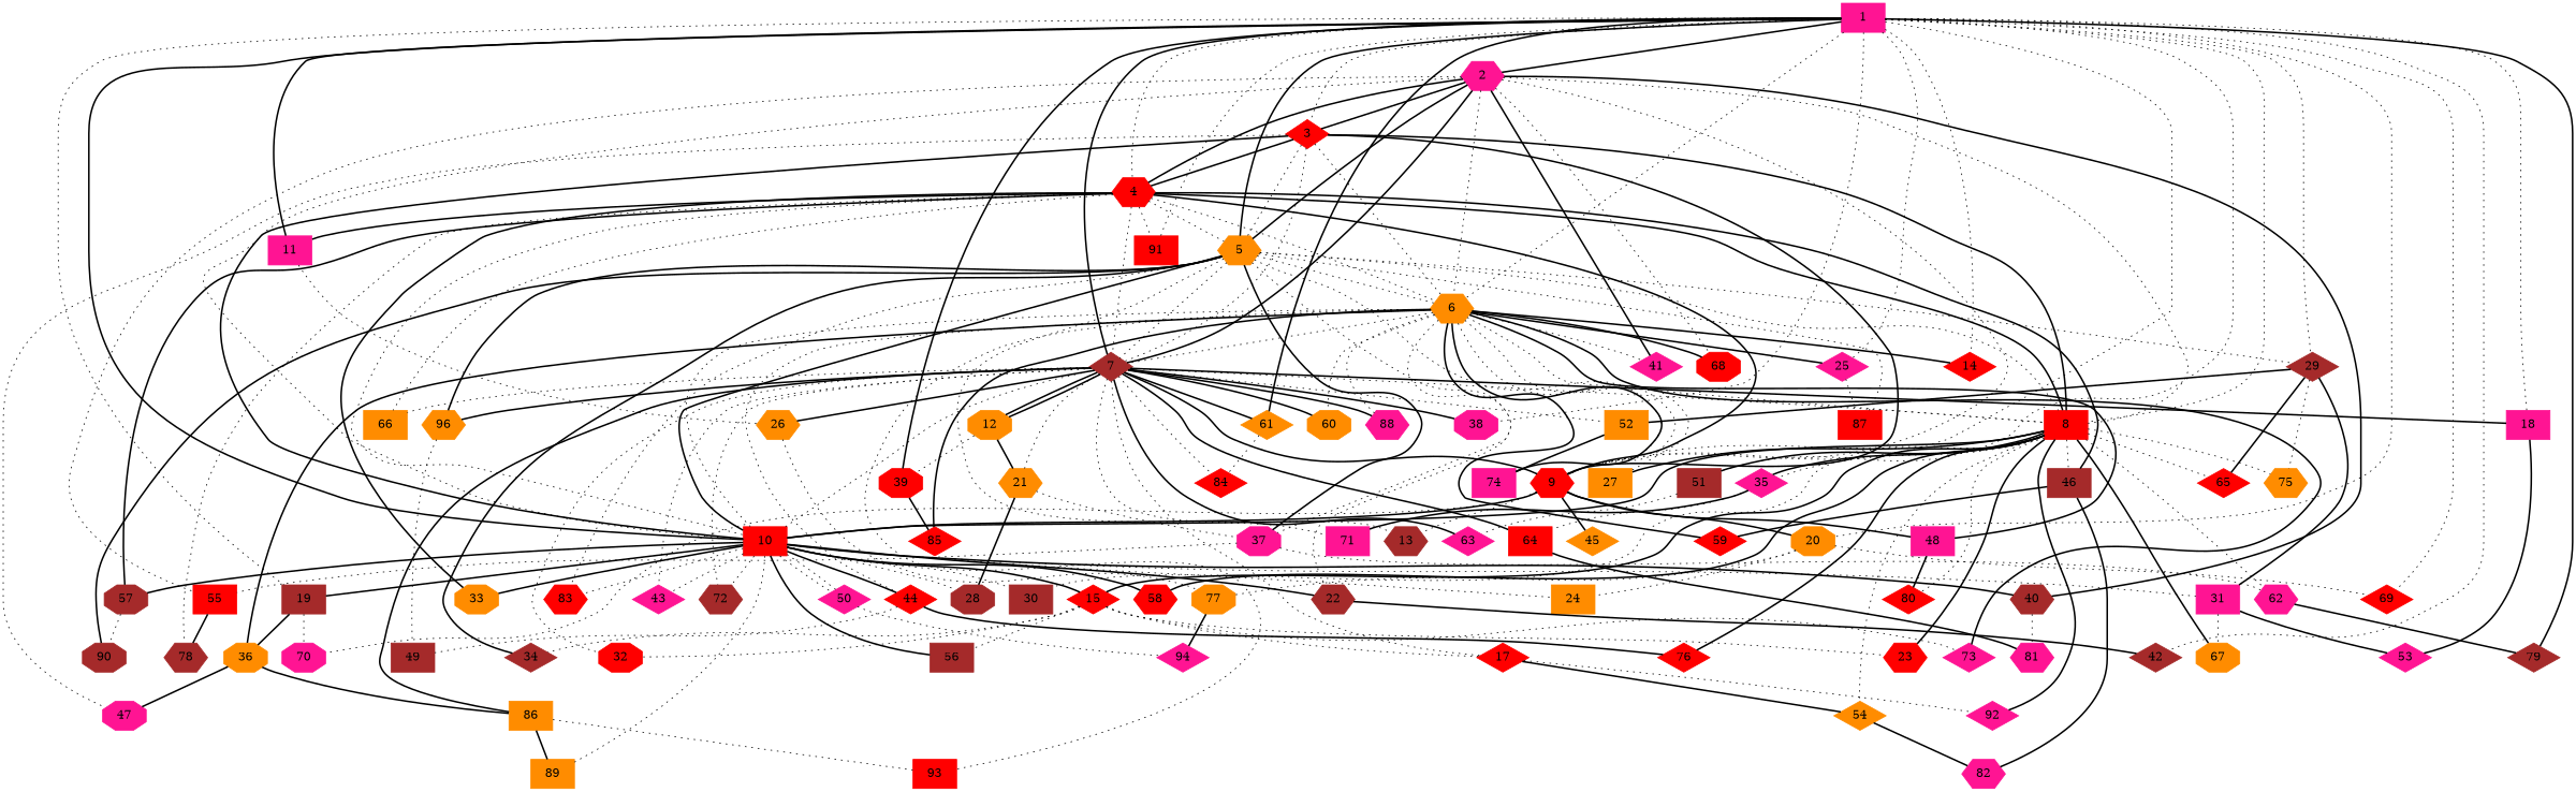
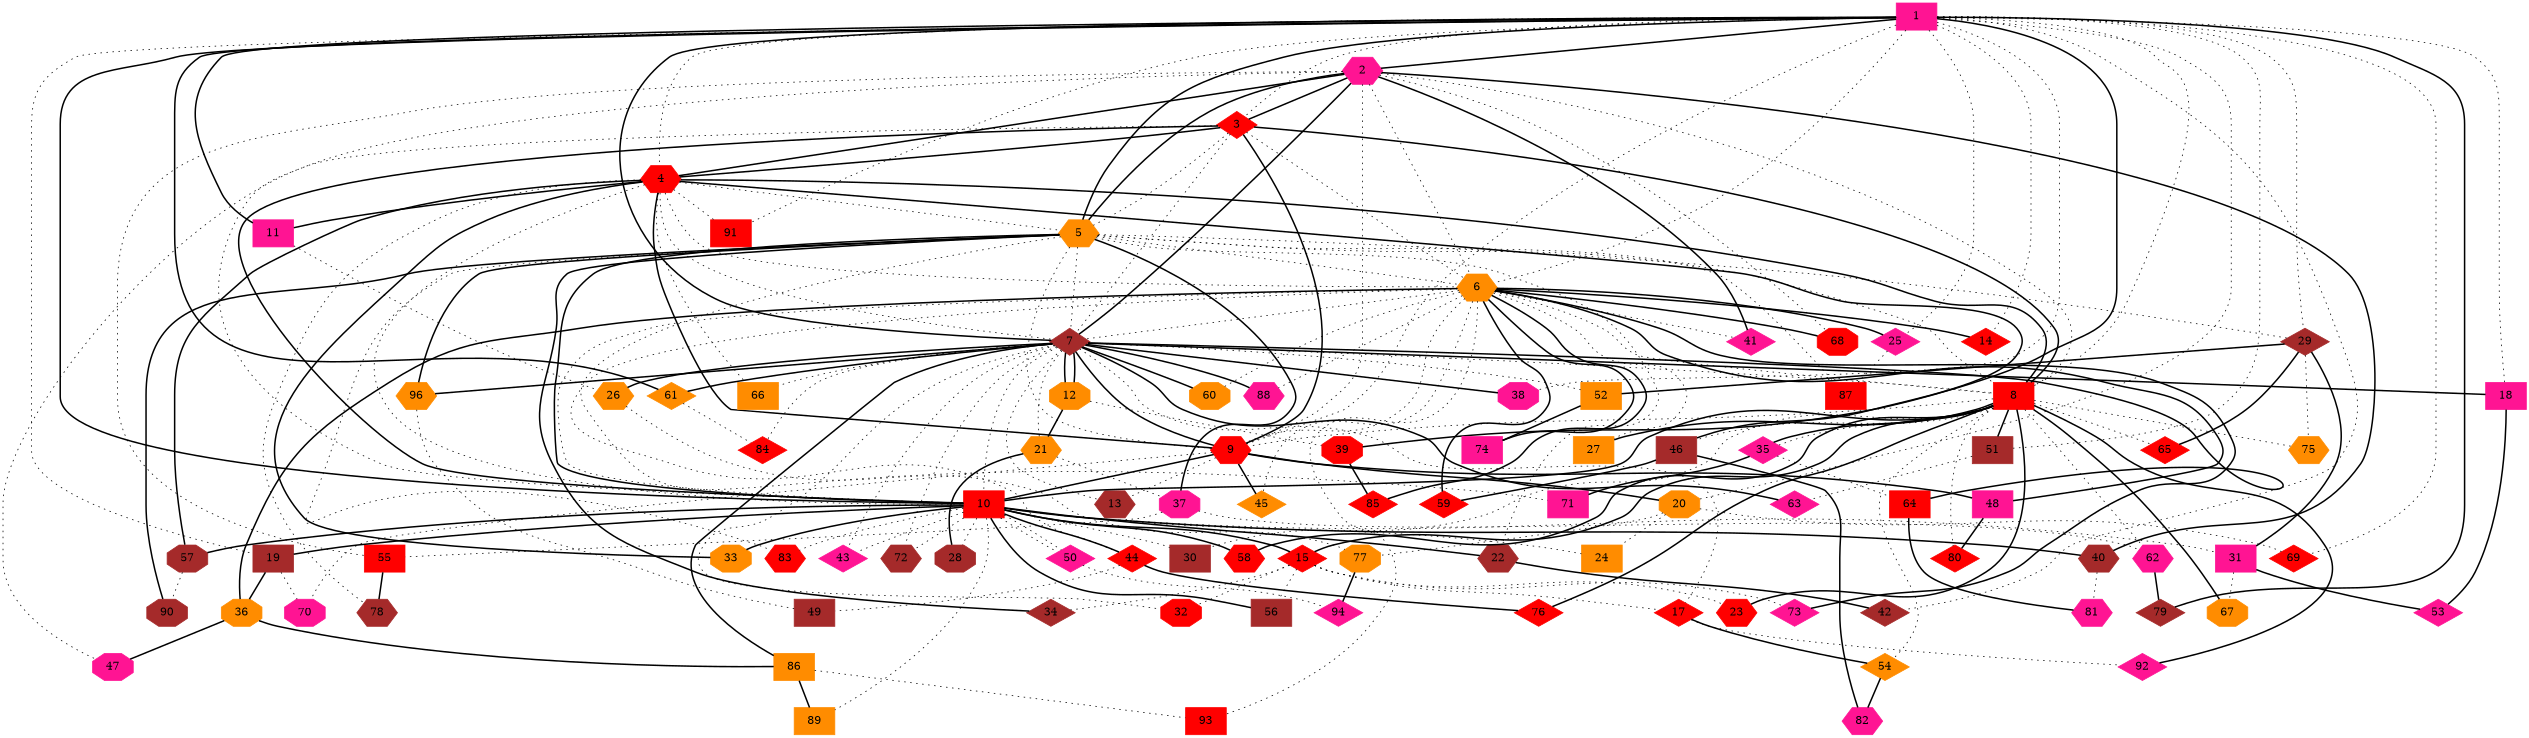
  graph {
    node [color=red shape=diamond style=filled]
    edge [style=dotted]
    1 [color=deeppink shape=box]
    2 [color=deeppink shape=hexagon]
    3
    4 [shape=hexagon]
    5 [color=darkorange shape=hexagon]
    6 [color=darkorange shape=hexagon]
    7 [color=brown]
    8 [shape=box]
    9 [shape=hexagon]
    10 [shape=box]
    11 [color=deeppink shape=box]
    14
    18 [color=deeppink shape=box]
    19 [color=brown shape=box]
    20 [color=darkorange shape=octagon]
    25 [color=deeppink]
    29 [color=brown]
    38 [color=deeppink shape=octagon]
    39 [shape=octagon]
    42 [color=brown]
    51 [color=brown shape=box]
    61 [color=darkorange]
    69
    79 [color=brown]
    91 [shape=box]
    40 [color=brown shape=hexagon]
    41 [color=deeppink]
    55 [shape=box]
    68 [shape=octagon]
    47 [color=deeppink shape=octagon]
    33 [color=darkorange shape=octagon]
    46 [color=brown shape=box]
    57 [color=brown shape=octagon]
    66 [color=darkorange shape=box]
    78 [color=brown shape=hexagon]
    n36 [color=darkorange label=96 shape=hexagon]
    22 [color=brown shape=hexagon]
    34 [color=brown]
    37 [color=deeppink shape=octagon]
    71 [color=deeppink shape=box]
    83 [shape=hexagon]
    87 [shape=box]
    90 [color=brown shape=octagon]
    27 [color=darkorange shape=box]
    36 [color=darkorange shape=octagon]
    44
    45 [color=darkorange]
    48 [color=deeppink shape=box]
    59
    60 [color=darkorange shape=octagon]
    73 [color=deeppink]
    74 [color=deeppink shape=box]
    85
    88 [color=deeppink shape=hexagon]
    93 [shape=box]
    21 [color=darkorange shape=hexagon]
    12 [color=darkorange shape=octagon]
    13 [color=brown shape=hexagon]
    17
    26 [color=darkorange shape=hexagon]
    32 [shape=octagon]
    43 [color=deeppink]
    52 [color=darkorange shape=box]
    63 [color=deeppink]
    64 [shape=box]
    72 [color=brown shape=hexagon]
    84
    86 [color=darkorange shape=box]
    15
    23 [shape=hexagon]
    30 [color=brown shape=box]
    35 [color=deeppink]
    54 [color=darkorange]
    58 [shape=hexagon]
    62 [color=deeppink shape=hexagon]
    65
    67 [color=darkorange shape=octagon]
    75 [color=darkorange shape=hexagon]
    76
    80
    92 [color=deeppink]
    70 [color=deeppink shape=octagon]
    24 [color=darkorange shape=box]
    28 [color=brown shape=octagon]
    31 [color=deeppink shape=box]
    50 [color=deeppink]
    56 [color=brown shape=box]
    89 [color=darkorange shape=box]
    53 [color=deeppink]
    77 [color=darkorange shape=octagon]
    81 [color=deeppink shape=hexagon]
    82 [color=deeppink shape=hexagon]
    49 [color=brown shape=box]
    94 [color=deeppink]
    1 -- 2 [style=bold]
    1 -- 3
    1 -- 4
    1 -- 5 [style=bold]
    1 -- 6
    1 -- 7 [style=bold]
    1 -- 8
    1 -- 9
    1 -- 10 [style=bold]
    1 -- 11 [style=bold]
    1 -- 14
    1 -- 18
    1 -- 19
    1 -- 20
    1 -- 25
    1 -- 29
    1 -- 38
    1 -- 39 [style=bold]
    1 -- 42
    1 -- 51
    1 -- 61 [style=bold]
    1 -- 69
    1 -- 79 [style=bold]
    1 -- 91
    2 -- 3 [style=bold]
    2 -- 4 [style=bold]
    2 -- 5 [style=bold]
    2 -- 6
    2 -- 7 [style=bold]
    2 -- 8
    2 -- 9
    2 -- 10
    2 -- 40 [style=bold]
    2 -- 41 [style=bold]
    2 -- 55
    2 -- 68
    3 -- 4 [style=bold]
    3 -- 5
    3 -- 6
    3 -- 7
    3 -- 8 [style=bold]
    3 -- 9 [style=bold]
    3 -- 10 [style=bold]
    3 -- 47
    4 -- 5
    4 -- 6
    4 -- 7
    4 -- 8 [style=bold]
    4 -- 9 [style=bold]
    4 -- 10
    4 -- 11 [style=bold]
    4 -- 91
    4 -- 33 [style=bold]
    4 -- 46 [style=bold]
    4 -- 57 [style=bold]
    4 -- 66
    4 -- 78
    5 -- 6
    5 -- 7
    5 -- 8
    5 -- 9
    5 -- 10 [style=bold]
    5 -- 29
    5 -- n36 [style=bold]
    5 -- 22
    5 -- 34 [style=bold]
    5 -- 37 [style=bold]
    5 -- 71
    5 -- 83
    5 -- 87
    5 -- 90 [style=bold]
    6 -- 7
    6 -- 8
    6 -- 9
    6 -- 10
    6 -- 14 [style=bold]
    6 -- 25 [style=bold]
    6 -- 41
    6 -- 68 [style=bold]
    6 -- 27
    6 -- 36 [style=bold]
    6 -- 44
-   6 -- 37
+   6 -- 45
    6 -- 48 [style=bold]
    6 -- 59 [style=bold]
    6 -- 60
    6 -- 73 [style=bold]
    6 -- 74 [style=bold]
    6 -- 85 [style=bold]
    6 -- 88
    6 -- 93
    7 -- 8
    7 -- 9 [style=bold]
    7 -- 10
    7 -- 18 [style=bold]
    7 -- 38 [style=bold]
    7 -- 61 [style=bold]
    7 -- 66
    7 -- n36 [style=bold]
    7 -- 60 [style=bold]
    7 -- 88 [style=bold]
    7 -- 21
    7 -- 12 [style=bold]
    7 -- 12 [style=bold]
    7 -- 13
    7 -- 17
    7 -- 26 [style=bold]
    7 -- 32
    7 -- 43
    7 -- 52
    7 -- 63 [style=bold]
    7 -- 64 [style=bold]
    7 -- 72
    7 -- 84
    7 -- 86 [style=bold]
    8 -- 9
    8 -- 10 [style=bold]
    8 -- 51 [style=bold]
    8 -- 46
    8 -- 27 [style=bold]
    8 -- 15 [style=bold]
    8 -- 23 [style=bold]
    8 -- 30
    8 -- 35 [style=bold]
    8 -- 35
    8 -- 54
    8 -- 58 [style=bold]
    8 -- 62
    8 -- 65
    8 -- 67 [style=bold]
    8 -- 75
    8 -- 76 [style=bold]
    8 -- 80
    8 -- 92 [style=bold]
    9 -- 10 [style=bold]
    9 -- 20 [style=bold]
    9 -- 45 [style=bold]
    9 -- 48 [style=bold]
    9 -- 13
    9 -- 70
    10 -- 19 [style=bold]
    10 -- 40 [style=bold]
    10 -- 33 [style=bold]
    10 -- 57 [style=bold]
    10 -- 22 [style=bold]
    10 -- 83
    10 -- 44 [style=bold]
    10 -- 43
    10 -- 72
    10 -- 15 [style=bold]
    10 -- 30
    10 -- 58 [style=bold]
    10 -- 24
    10 -- 28
    10 -- 31
    10 -- 50
    10 -- 50
    10 -- 56 [style=bold]
    10 -- 89
    11 -- 26
    18 -- 53 [style=bold]
    19 -- 36 [style=bold]
    19 -- 70
    20 -- 69
    20 -- 24
    20 -- 77
    25 -- 87
    29 -- 52 [style=bold]
    29 -- 65 [style=bold]
    29 -- 75
    29 -- 31 [style=bold]
    39 -- 85 [style=bold]
    51 -- 63
    61 -- 84
    40 -- 81
    55 -- 78 [style=bold]
    46 -- 59 [style=bold]
    46 -- 82 [style=bold]
    57 -- 90
    n36 -- 49
    22 -- 42 [style=bold]
    37 -- 55
    37 -- 62
    36 -- 47 [style=bold]
    36 -- 86 [style=bold]
    44 -- 76 [style=bold]
    44 -- 49
    48 -- 80 [style=bold]
    21 -- 37
    21 -- 28 [style=bold]
    12 -- 39
    12 -- 21 [style=bold]
    17 -- 54 [style=bold]
    17 -- 92
    26 -- 77
    52 -- 74 [style=bold]
    64 -- 81 [style=bold]
    86 -- 93
    86 -- 89 [style=bold]
    15 -- 34
    15 -- 73
    15 -- 17
    15 -- 32
    15 -- 23
    15 -- 56
    35 -- 71 [style=bold]
    35 -- 64
    54 -- 82 [style=bold]
    62 -- 79 [style=bold]
    31 -- 67
    31 -- 53 [style=bold]
    50 -- 94
    77 -- 94 [style=bold]
  }
